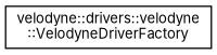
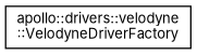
  digraph {
    rankdir=LR
    fontname=Inter
-   n1 [color=black fillcolor=white fontname=Inter fontsize=10 height=0.2 label="velodyne::drivers::velodyne\l::VelodyneDriverFactory" shape=record style=filled width=0.4]
+   n1 [color=black fillcolor=white fontname=Inter fontsize=10 height=0.2 label="apollo::drivers::velodyne\l::VelodyneDriverFactory" shape=record style=filled width=0.4]
  }
